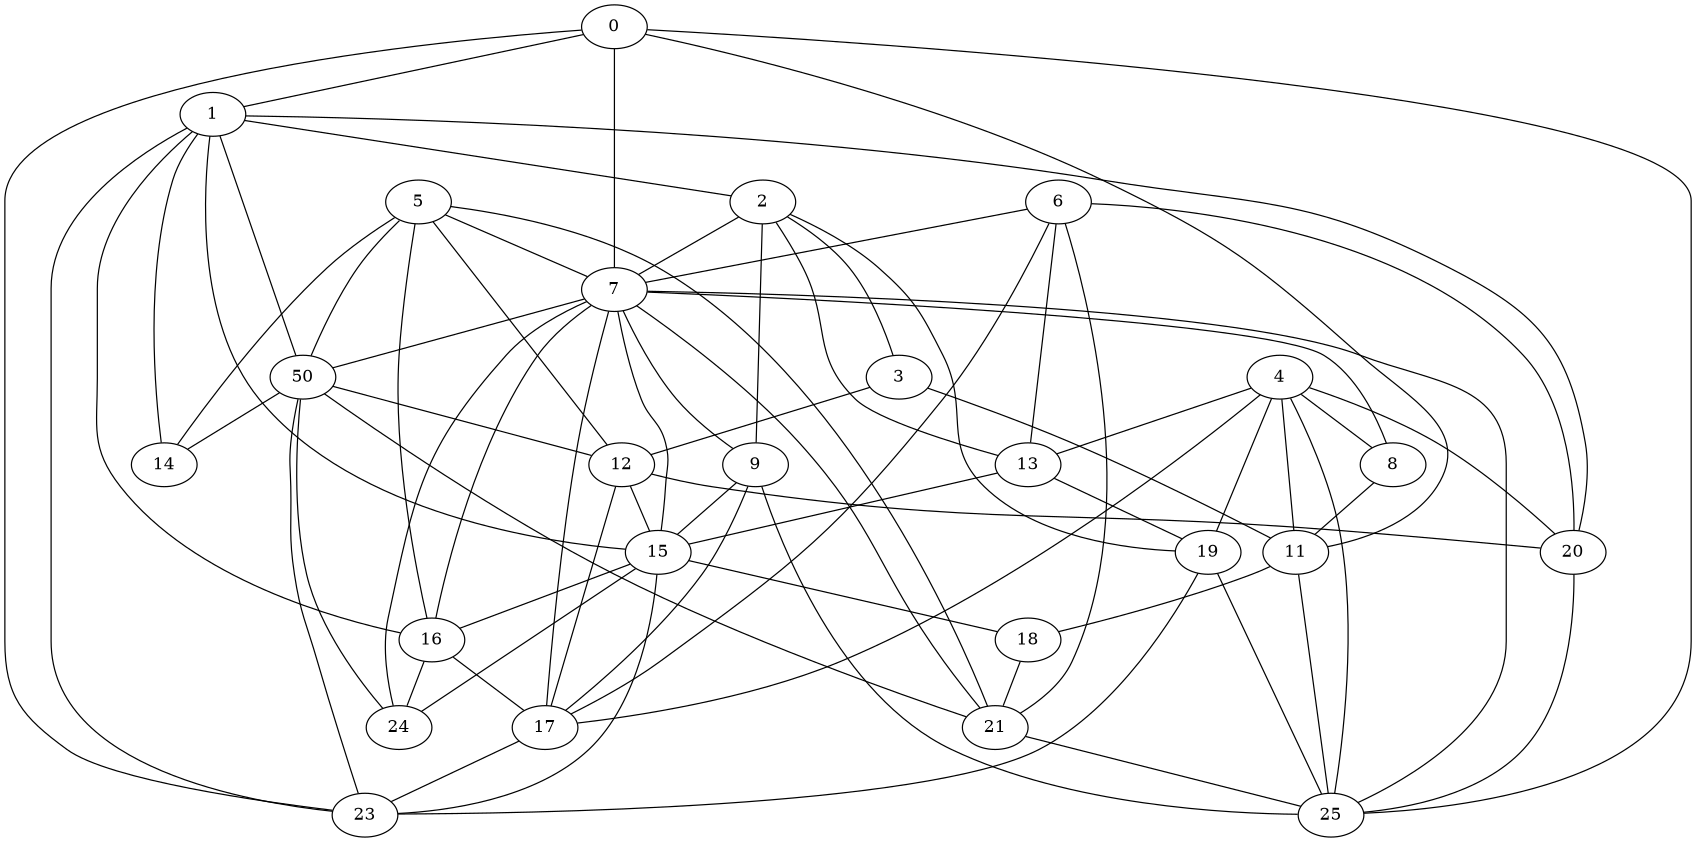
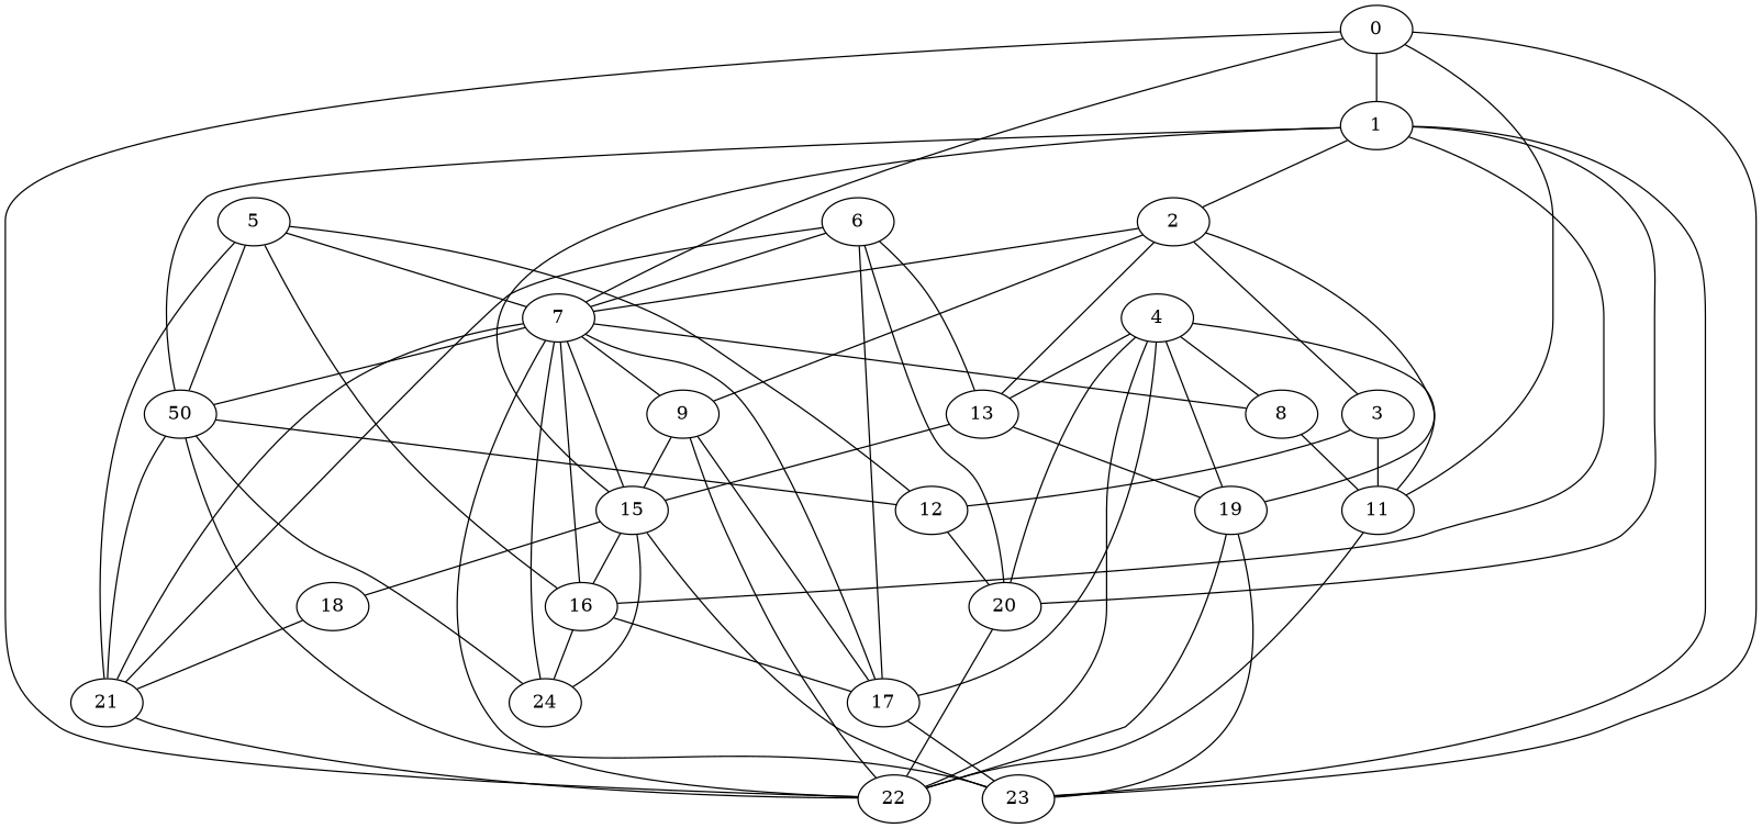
  strict graph {
    edge [is_available=True prob=1.0]
    0
    1
    7
    11
-   22 [label=25]
+   22
    23
    2
    n8 [label=50]
-   14
    15
    16
    20
    9
    8
    17
    21
    24
    18
    3
    13
    19
    12
    4
    5
    6
    0 -- 1 [prob=0.0547202541792]
    0 -- 7 [prob=0.751102632027]
    0 -- 11 [prob=0.0144156821452]
    0 -- 22 [prob=0.636813904874]
    0 -- 23 [prob=0.608554382594]
    1 -- 23 [prob=0.0625400990046]
    1 -- 2 [prob=0.983956274185]
    1 -- n8 [prob=0.464579485231]
-   1 -- 14 [prob=0.000811809343121]
    1 -- 15 [prob=0.125448244209]
    1 -- 16 [prob=0.851005659659]
    1 -- 20 [prob=0.672340221373]
    7 -- 22 [prob=0.453598301603]
    7 -- n8
    7 -- 15
    7 -- 16 [prob=0.580058135829]
    7 -- 9 [prob=0.63515255745]
    7 -- 8 [prob=0.149779187223]
    7 -- 17
    7 -- 21
    7 -- 24 [prob=0.21151162472]
    11 -- 22 [prob=0.966701671334]
-   11 -- 18
    2 -- 7
    2 -- 9 [prob=0.393912787444]
    2 -- 3 [prob=0.0898846162411]
    2 -- 13
    2 -- 19
    n8 -- 23 [prob=0.911733405222]
-   n8 -- 14 [prob=0.0253441039711]
    n8 -- 21 [prob=0.948230511324]
    n8 -- 24
    n8 -- 12 [prob=0.113153596863]
    15 -- 23 [prob=0.0322048587082]
    15 -- 16 [prob=0.0911187858784]
    15 -- 24 [prob=0.413519327533]
    15 -- 18
    16 -- 17 [prob=0.331361254145]
    16 -- 24 [prob=0.18788405394]
    20 -- 22 [prob=0.390614672399]
    9 -- 22 [prob=0.221471332823]
    9 -- 15 [prob=0.244713628341]
    9 -- 17
    8 -- 11 [prob=0.413154379124]
    17 -- 23 [prob=0.337881489242]
    21 -- 22
    18 -- 21 [prob=0.434685016768]
    3 -- 11 [prob=0.608618401441]
    3 -- 12 [prob=0.078811293455]
    13 -- 15 [prob=0.462062593959]
    13 -- 19 [prob=0.520984826065]
    19 -- 22
    19 -- 23 [prob=0.547982758068]
-   12 -- 15 [prob=0.375857484685]
    12 -- 20
-   12 -- 17 [prob=0.821585339427]
    4 -- 11 [prob=0.501674512229]
    4 -- 22 [prob=0.0210404420656]
    4 -- 20
    4 -- 8
    4 -- 17 [prob=0.525666047517]
    4 -- 13
    4 -- 19
    5 -- 7 [prob=0.165036706381]
    5 -- n8 [prob=0.841029991139]
-   5 -- 14
    5 -- 16
    5 -- 21 [prob=0.518075985538]
    5 -- 12
    6 -- 7 [prob=0.883764058934]
    6 -- 20 [prob=0.58577779317]
    6 -- 17
    6 -- 21 [prob=0.970565209721]
    6 -- 13 [prob=0.687708845351]
  }
